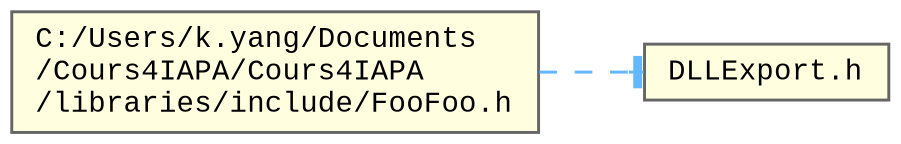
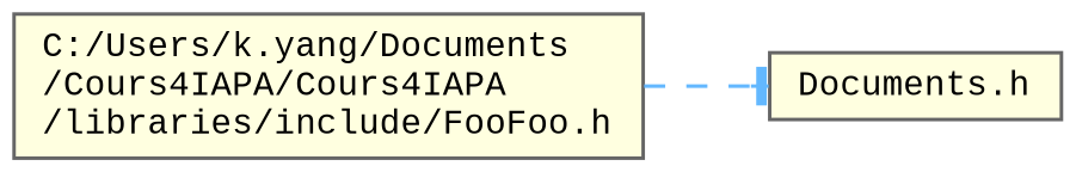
  digraph {
    rankdir=LR
    fontname="Liberation Mono"
    node [fillcolor=lightyellow fontname="Liberation Mono" fontsize=10 shape=box style=filled]
    n1 [color=gray40 fontcolor=black height=0.2 label="C:/Users/k.yang/Documents\l/Cours4IAPA/Cours4IAPA\l/libraries/include/FooFoo.h" width=0.4]
-   n2 [color=grey40 height=0.2 label="DLLExport.h" width=0.4]
+   n2 [color=grey40 height=0.2 label="Documents.h" width=0.4]
    n1 -> n2 [color=steelblue1 fontname="Liberation Mono" fontsize=10 labelfontname=Helvetica labelfontsize=10 style=dashed arrowhead=tee]
  }
